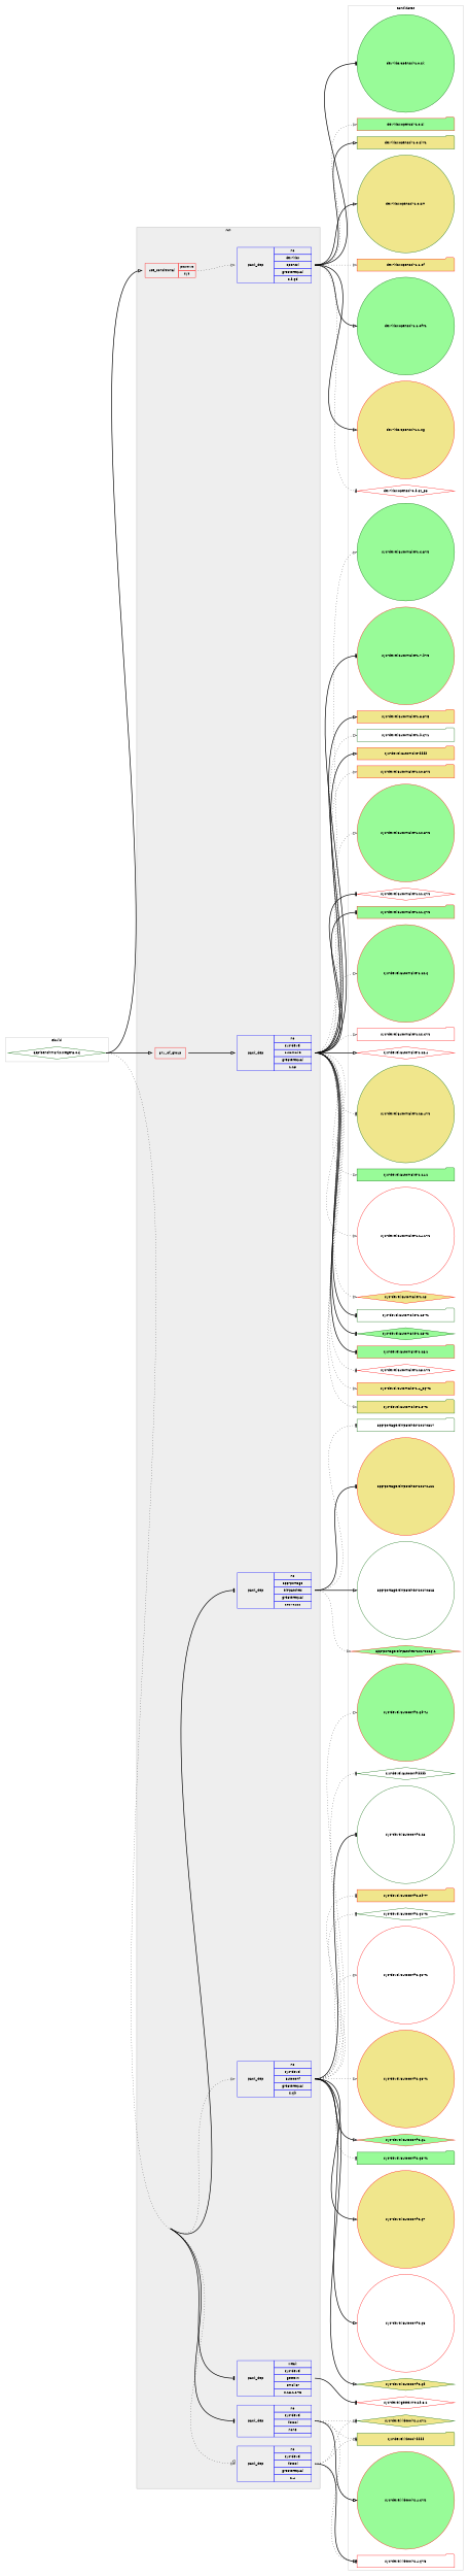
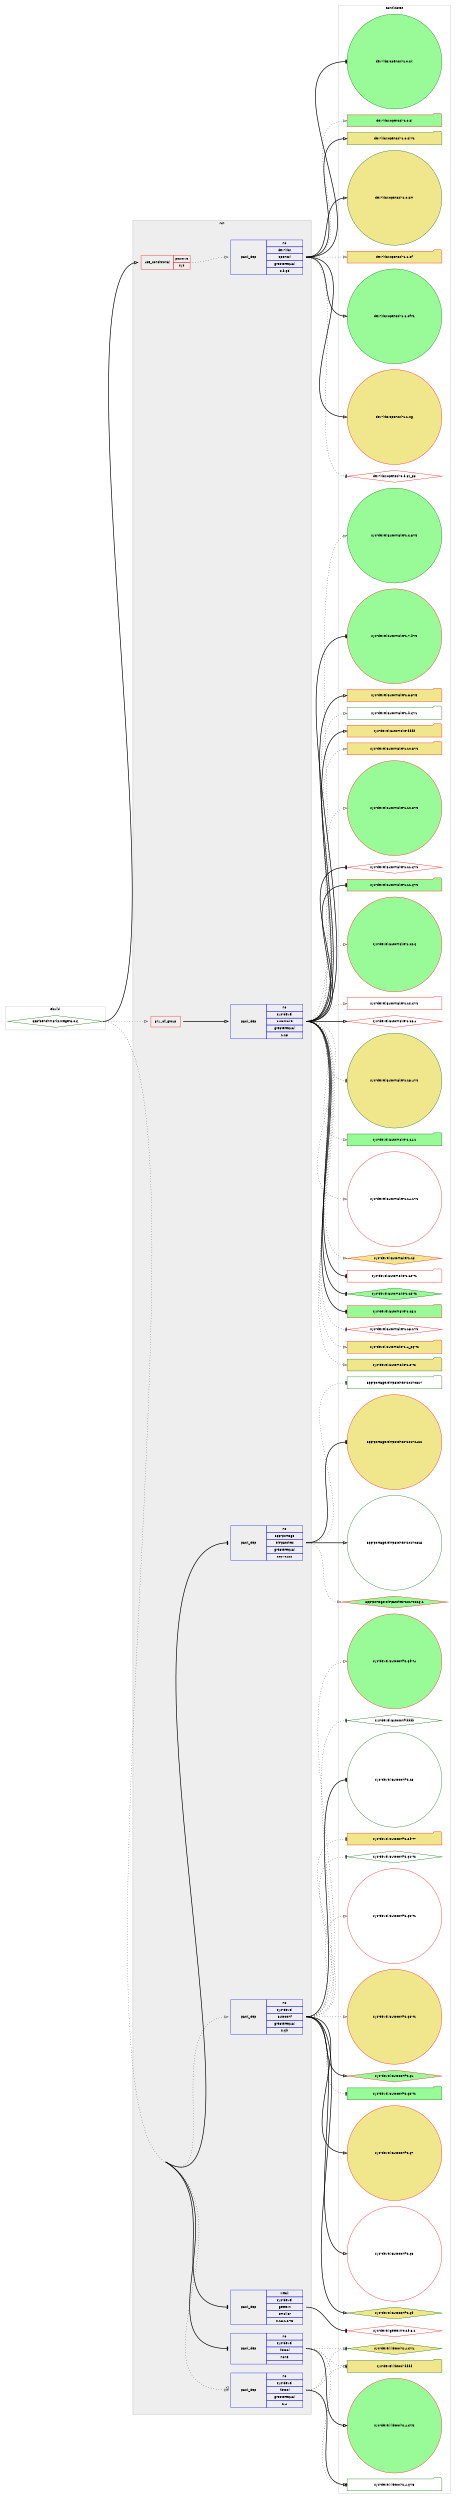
  digraph {
    compound=true
    concentrate=true
    fontname=Helvetica
    fontsize=10
    newrank=true
    rankdir=LR
    ranksep=1.5
    node [color=red fillcolor=white fontname=Helvetica fontsize=10 shape=folder style=filled]
    edge [arrowhead=onormal headport=w style=dotted tailport=e weight=100]
    n1 [color=darkgreen label="app-benchmarks/siege-3.0.6" shape=diamond width=4]
    n2 [color=blue label=<<TABLE BORDER="0" CELLBORDER="1" CELLSPACING="0" CELLPADDING="4" WIDTH="220"><TR><TD ROWSPAN="6" CELLPADDING="30">pack_dep</TD></TR><TR><TD WIDTH="110">no</TD></TR><TR><TD>sys-devel</TD></TR><TR><TD>automake</TD></TR><TR><TD>greaterequal</TD></TR><TR><TD>1.15</TD></TR></TABLE>> shape=none fillcolor="" style=""]
    n3 [label=<<TABLE BORDER="0" CELLBORDER="1" CELLSPACING="0" CELLPADDING="4"><TR><TD CELLPADDING="10">any_of_group</TD></TR></TABLE>> shape=none fillcolor="" style=""]
    n4 [color=blue label=<<TABLE BORDER="0" CELLBORDER="1" CELLSPACING="0" CELLPADDING="4" WIDTH="220"><TR><TD ROWSPAN="6" CELLPADDING="30">pack_dep</TD></TR><TR><TD WIDTH="110">no</TD></TR><TR><TD>app-portage</TD></TR><TR><TD>elt-patches</TD></TR><TR><TD>greaterequal</TD></TR><TR><TD>20170422</TD></TR></TABLE>> shape=none fillcolor="" style=""]
    n5 [color=blue label=<<TABLE BORDER="0" CELLBORDER="1" CELLSPACING="0" CELLPADDING="4" WIDTH="220"><TR><TD ROWSPAN="6" CELLPADDING="30">pack_dep</TD></TR><TR><TD WIDTH="110">no</TD></TR><TR><TD>sys-devel</TD></TR><TR><TD>autoconf</TD></TR><TR><TD>greaterequal</TD></TR><TR><TD>2.69</TD></TR></TABLE>> shape=none fillcolor="" style=""]
    n6 [color=blue label=<<TABLE BORDER="0" CELLBORDER="1" CELLSPACING="0" CELLPADDING="4" WIDTH="220"><TR><TD ROWSPAN="6" CELLPADDING="30">pack_dep</TD></TR><TR><TD WIDTH="110">no</TD></TR><TR><TD>sys-devel</TD></TR><TR><TD>libtool</TD></TR><TR><TD>greaterequal</TD></TR><TR><TD>2.4</TD></TR></TABLE>> shape=none fillcolor="" style=""]
    n7 [color=blue label=<<TABLE BORDER="0" CELLBORDER="1" CELLSPACING="0" CELLPADDING="4" WIDTH="220"><TR><TD ROWSPAN="6" CELLPADDING="30">pack_dep</TD></TR><TR><TD WIDTH="110">no</TD></TR><TR><TD>sys-devel</TD></TR><TR><TD>libtool</TD></TR><TR><TD>none</TD></TR><TR><TD></TD></TR></TABLE>> shape=none fillcolor="" style=""]
    n8 [color=blue label=<<TABLE BORDER="0" CELLBORDER="1" CELLSPACING="0" CELLPADDING="4" WIDTH="220"><TR><TD ROWSPAN="6" CELLPADDING="30">pack_dep</TD></TR><TR><TD WIDTH="110">weak</TD></TR><TR><TD>sys-devel</TD></TR><TR><TD>gettext</TD></TR><TR><TD>smaller</TD></TR><TR><TD>0.18.1.1-r3</TD></TR></TABLE>> shape=none fillcolor="" style=""]
    n9 [color=blue label=<<TABLE BORDER="0" CELLBORDER="1" CELLSPACING="0" CELLPADDING="4" WIDTH="220"><TR><TD ROWSPAN="6" CELLPADDING="30">pack_dep</TD></TR><TR><TD WIDTH="110">no</TD></TR><TR><TD>dev-libs</TD></TR><TR><TD>openssl</TD></TR><TR><TD>greaterequal</TD></TR><TR><TD>0.9.6d</TD></TR></TABLE>> shape=none fillcolor="" style=""]
    n10 [label=<<TABLE BORDER="0" CELLBORDER="1" CELLSPACING="0" CELLPADDING="4"><TR><TD ROWSPAN="3" CELLPADDING="10">use_conditional</TD></TR><TR><TD>positive</TD></TR><TR><TD>sys</TD></TR></TABLE>> shape=none fillcolor="" style=""]
    n11 [fillcolor=khaki label="sys-devel/automake-1.10.3-r1" width=4]
    n12 [fillcolor=palegreen label="sys-devel/automake-1.10.3-r2" shape=circle width=4]
    n13 [label="sys-devel/automake-1.11.6-r1" shape=diamond width=4]
    n14 [fillcolor=palegreen label="sys-devel/automake-1.11.6-r2" width=4]
    n15 [fillcolor=palegreen label="sys-devel/automake-1.12.6" shape=circle width=4]
    n16 [label="sys-devel/automake-1.12.6-r1" width=4]
    n17 [label="sys-devel/automake-1.13.4" shape=diamond width=4]
    n18 [color=darkgreen fillcolor=khaki label="sys-devel/automake-1.13.4-r1" shape=circle width=4]
    n19 [color=darkgreen fillcolor=palegreen label="sys-devel/automake-1.14.1" width=4]
    n20 [label="sys-devel/automake-1.14.1-r1" shape=circle width=4]
    n21 [fillcolor=khaki label="sys-devel/automake-1.15" shape=diamond width=4]
-   n22 [color=darkgreen label="sys-devel/automake-1.15-r1" width=4]
+   n22 [label="sys-devel/automake-1.15-r1" width=4]
    n23 [color=darkgreen fillcolor=palegreen label="sys-devel/automake-1.15-r2" shape=diamond width=4]
    n24 [fillcolor=palegreen label="sys-devel/automake-1.15.1" width=4]
    n25 [label="sys-devel/automake-1.15.1-r1" shape=diamond width=4]
    n26 [fillcolor=khaki label="sys-devel/automake-1.4_p6-r2" width=4]
    n27 [color=darkgreen fillcolor=khaki label="sys-devel/automake-1.5-r2" width=4]
    n28 [color=darkgreen fillcolor=palegreen label="sys-devel/automake-1.6.3-r2" shape=circle width=4]
    n29 [fillcolor=palegreen label="sys-devel/automake-1.7.9-r3" shape=circle width=4]
    n30 [fillcolor=khaki label="sys-devel/automake-1.8.5-r5" width=4]
    n31 [color=darkgreen label="sys-devel/automake-1.9.6-r4" width=4]
    n32 [fillcolor=khaki label="sys-devel/automake-9999" width=4]
    n33 [color=darkgreen label="app-portage/elt-patches-20170317" width=4]
    n34 [fillcolor=khaki label="app-portage/elt-patches-20170422" shape=circle width=4]
    n35 [color=darkgreen label="app-portage/elt-patches-20170815" shape=circle width=4]
    n36 [fillcolor=palegreen label="app-portage/elt-patches-20170826.1" shape=diamond width=4]
    n37 [color=darkgreen label="sys-devel/autoconf-2.13" shape=circle width=4]
    n38 [fillcolor=khaki label="sys-devel/autoconf-2.59-r7" width=4]
    n39 [color=darkgreen label="sys-devel/autoconf-2.61-r2" shape=diamond width=4]
    n40 [label="sys-devel/autoconf-2.62-r1" shape=circle width=4]
    n41 [fillcolor=khaki label="sys-devel/autoconf-2.63-r1" shape=circle width=4]
    n42 [fillcolor=palegreen label="sys-devel/autoconf-2.64" shape=diamond width=4]
    n43 [color=darkgreen fillcolor=palegreen label="sys-devel/autoconf-2.65-r1" width=4]
    n44 [fillcolor=khaki label="sys-devel/autoconf-2.67" shape=circle width=4]
    n45 [label="sys-devel/autoconf-2.68" shape=circle width=4]
    n46 [color=darkgreen fillcolor=khaki label="sys-devel/autoconf-2.69" shape=diamond width=4]
    n47 [fillcolor=palegreen label="sys-devel/autoconf-2.69-r4" shape=circle width=4]
    n48 [color=darkgreen label="sys-devel/autoconf-9999" shape=diamond width=4]
    n49 [fillcolor=palegreen label="sys-devel/libtool-2.4.6-r2" shape=circle width=4]
-   n50 [label="sys-devel/libtool-2.4.6-r3" width=4]
+   n50 [color=darkgreen label="sys-devel/libtool-2.4.6-r3" width=4]
    n51 [color=darkgreen fillcolor=khaki label="sys-devel/libtool-2.4.6-r4" shape=diamond width=4]
    n52 [color=darkgreen fillcolor=khaki label="sys-devel/libtool-9999" width=4]
    n53 [label="sys-devel/gettext-0.19.8.1" shape=diamond width=4]
    n54 [label="dev-libs/openssl-0.9.8z_p8" shape=diamond width=4]
    n55 [color=darkgreen fillcolor=palegreen label="dev-libs/openssl-1.0.2k" shape=circle width=4]
    n56 [fillcolor=palegreen label="dev-libs/openssl-1.0.2l" width=4]
    n57 [color=darkgreen fillcolor=khaki label="dev-libs/openssl-1.0.2l-r1" width=4]
    n58 [color=darkgreen fillcolor=khaki label="dev-libs/openssl-1.0.2m" shape=circle width=4]
    n59 [fillcolor=khaki label="dev-libs/openssl-1.1.0f" width=4]
    n60 [color=darkgreen fillcolor=palegreen label="dev-libs/openssl-1.1.0f-r1" shape=circle width=4]
    n61 [fillcolor=khaki label="dev-libs/openssl-1.1.0g" shape=circle width=4]
    subgraph cluster_1 {
      color=gray
      label=<<i>dependencies</i>>
      subgraph cluster_2 {
        color=gray
        fillcolor="#eeeeee"
        label=<<i>compile</i>>
        style=filled
        subgraph sub_3 {
          color=gray
          fillcolor="#eeeeee"
          label=<<i>compile</i>>
          style=filled
          n3
          subgraph sub_4 {
            color=gray
            fillcolor="#eeeeee"
            label=<<i>compile</i>>
            style=filled
            n2
          }
        }
        subgraph sub_5 {
          color=gray
          fillcolor="#eeeeee"
          label=<<i>compile</i>>
          style=filled
          n4
        }
        subgraph sub_6 {
          color=gray
          fillcolor="#eeeeee"
          label=<<i>compile</i>>
          style=filled
          n5
        }
        subgraph sub_7 {
          color=gray
          fillcolor="#eeeeee"
          label=<<i>compile</i>>
          style=filled
          n6
        }
        subgraph sub_8 {
          color=gray
          fillcolor="#eeeeee"
          label=<<i>compile</i>>
          style=filled
          n7
        }
        subgraph sub_9 {
          color=gray
          fillcolor="#eeeeee"
          label=<<i>compile</i>>
          style=filled
          n8
        }
      }
      subgraph cluster_10 {
        color=gray
        fillcolor="#eeeeee"
        label=<<i>compile and run</i>>
        style=filled
        subgraph sub_11 {
          color=gray
          fillcolor="#eeeeee"
          label=<<i>compile and run</i>>
          style=filled
          n10
          subgraph sub_12 {
            color=gray
            fillcolor="#eeeeee"
            label=<<i>compile and run</i>>
            style=filled
            n9
          }
        }
      }
      subgraph cluster_13 {
        color=gray
        fillcolor="#eeeeee"
        label=<<i>run</i>>
        style=filled
      }
    }
    subgraph cluster_14 {
      color=gray
      label=<<i>ebuild</i>>
      rank=same
      n1
    }
    subgraph cluster_15 {
      color=gray
      label=<<i>candidates</i>>
      rank=same
      subgraph sub_16 {
        color=black
        label=<<i>candidates</i>>
        nodesep=1
        rank=same
        n11
        n12
        n13
        n14
        n15
        n16
        n17
        n18
        n19
        n20
        n21
        n22
        n23
        n24
        n25
        n26
        n27
        n28
        n29
        n30
        n31
        n32
      }
      subgraph sub_17 {
        color=black
        label=<<i>candidates</i>>
        nodesep=1
        rank=same
        n33
        n34
        n35
        n36
      }
      subgraph sub_18 {
        color=black
        label=<<i>candidates</i>>
        nodesep=1
        rank=same
        n37
        n38
        n39
        n40
        n41
        n42
        n43
        n44
        n45
        n46
        n47
        n48
      }
      subgraph sub_19 {
        color=black
        label=<<i>candidates</i>>
        nodesep=1
        rank=same
        n49
        n50
        n51
        n52
      }
      subgraph sub_20 {
        color=black
        label=<<i>candidates</i>>
        nodesep=1
        rank=same
        n53
      }
      subgraph sub_21 {
        color=black
        label=<<i>candidates</i>>
        nodesep=1
        rank=same
        n49
        n50
        n51
        n52
      }
      subgraph sub_22 {
        color=black
        label=<<i>candidates</i>>
        nodesep=1
        rank=same
        n54
        n55
        n56
        n57
        n58
        n59
        n60
        n61
      }
    }
-   n1 -> n3 [style=bold weight=20]
+   n1 -> n3 [weight=20]
    n1 -> n4 [arrowhead=tee style=bold weight=20]
    n1 -> n5 [weight=20]
    n1 -> n6 [weight=20]
    n1 -> n7 [arrowhead=tee style=bold weight=20]
    n1 -> n8 [arrowhead=tee style=bold weight=20]
    n1 -> n10 [style=bold weight=20]
    n2 -> n11
    n2 -> n12
    n2 -> n13 [arrowhead=tee style=bold]
    n2 -> n14 [arrowhead=tee style=bold]
    n2 -> n15
    n2 -> n16
    n2 -> n17 [style=bold]
    n2 -> n18 [arrowhead=tee]
    n2 -> n19
    n2 -> n20
    n2 -> n21
    n2 -> n22 [arrowhead=tee style=bold]
    n2 -> n23 [arrowhead=tee style=bold]
    n2 -> n24 [arrowhead=tee style=bold]
    n2 -> n25 [arrowhead=tee]
    n2 -> n26
    n2 -> n27
    n2 -> n28
    n2 -> n29 [arrowhead=tee style=bold]
    n2 -> n30 [style=bold]
    n2 -> n31
    n2 -> n32 [style=bold]
    n3 -> n2 [style=bold weight=20]
    n4 -> n33 [arrowhead=tee]
    n4 -> n34 [arrowhead=tee style=bold]
    n4 -> n35 [style=bold]
    n4 -> n36
    n5 -> n37 [arrowhead=tee style=bold]
    n5 -> n38 [arrowhead=tee]
    n5 -> n39 [arrowhead=tee]
    n5 -> n40
    n5 -> n41
    n5 -> n42 [style=bold]
    n5 -> n43 [arrowhead=tee]
    n5 -> n44 [style=bold]
    n5 -> n45 [style=bold]
    n5 -> n46 [style=bold]
    n5 -> n47
    n5 -> n48 [arrowhead=tee]
    n6 -> n49
    n6 -> n50 [style=bold]
    n6 -> n51
    n6 -> n52 [arrowhead=tee]
    n7 -> n49 [style=bold]
    n7 -> n50 [arrowhead=tee]
    n7 -> n51 [arrowhead=tee]
    n7 -> n52
    n8 -> n53 [arrowhead=tee style=bold]
    n9 -> n54 [arrowhead=tee]
    n9 -> n55 [arrowhead=tee style=bold]
    n9 -> n56
    n9 -> n57 [style=bold]
    n9 -> n58 [style=bold]
    n9 -> n59
    n9 -> n60 [style=bold]
    n9 -> n61 [style=bold]
    n10 -> n9 [weight=20]
  }
